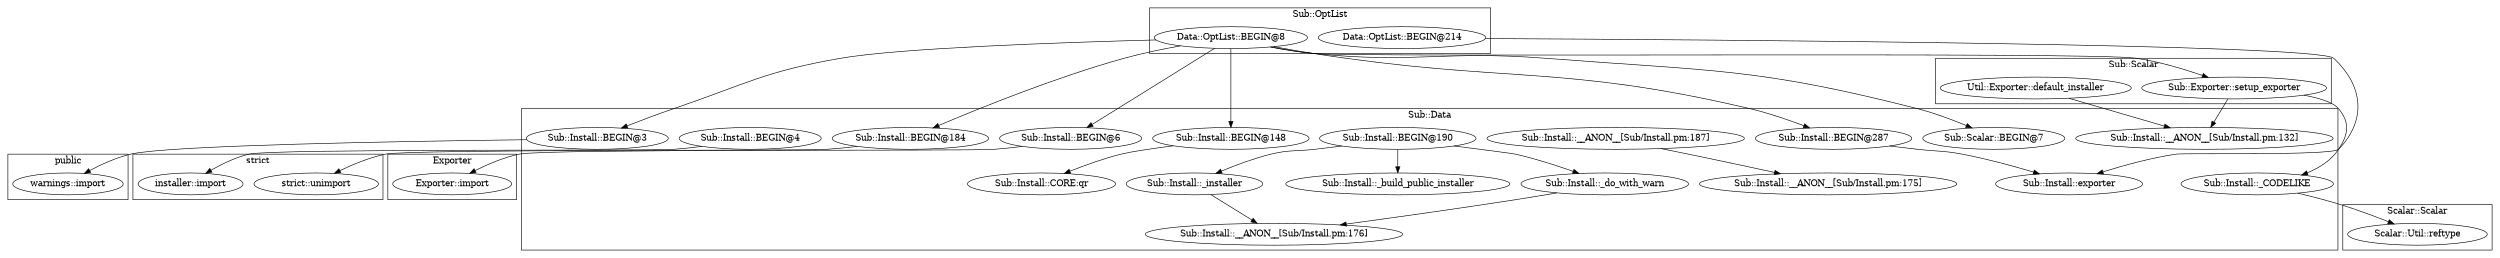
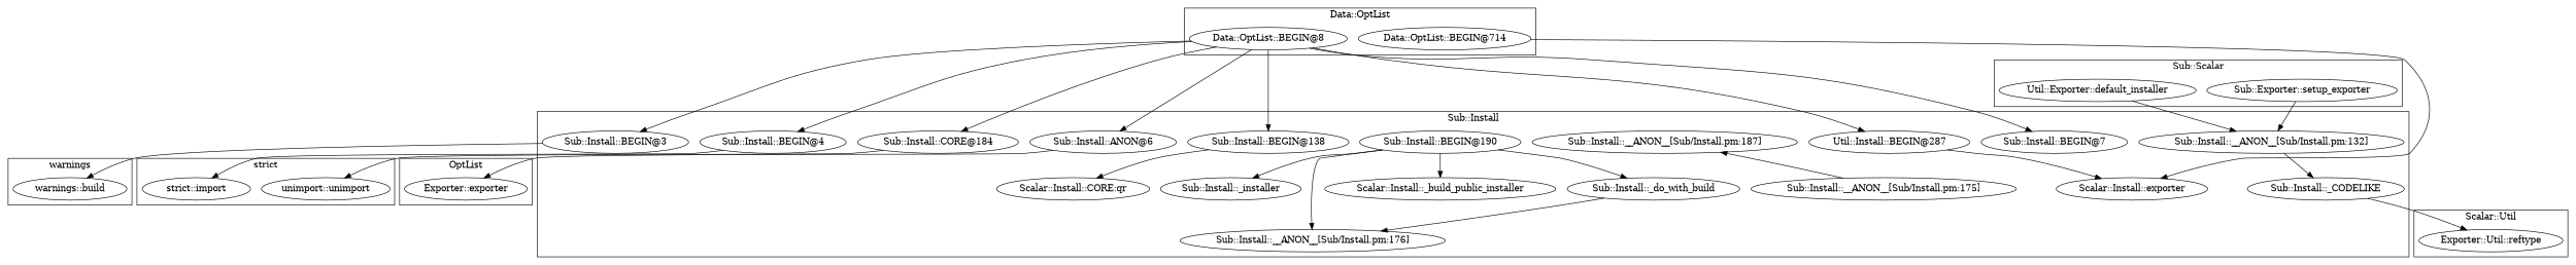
  digraph {
-   "warnings::import"
+   "warnings::import" [label="warnings::build"]
    n2 [label="Util::Exporter::default_installer"]
    "Sub::Exporter::setup_exporter"
    "Data::OptList::BEGIN@8"
-   "Data::OptList::BEGIN@214"
-   "strict::import" [label="installer::import"]
-   "strict::unimport"
-   "Exporter::import"
+   "Data::OptList::BEGIN@214" [label="Data::OptList::BEGIN@714"]
+   "strict::import"
+   "strict::unimport" [label="unimport::unimport"]
+   "Exporter::import" [label="Exporter::exporter"]
    "Sub::Install::__ANON__[Sub/Install.pm:187]"
-   "Sub::Install::BEGIN@148"
+   "Sub::Install::BEGIN@148" [label="Sub::Install::BEGIN@138"]
    "Sub::Install::_installer"
    "Sub::Install::BEGIN@3"
-   "Sub::Install::BEGIN@184"
-   "Sub::Install::BEGIN@6"
+   "Sub::Install::BEGIN@184" [label="Sub::Install::CORE@184"]
+   "Sub::Install::BEGIN@6" [label="Sub::Install::ANON@6"]
    "Sub::Install::__ANON__[Sub/Install.pm:175]"
    "Sub::Install::_CODELIKE"
    "Sub::Install::__ANON__[Sub/Install.pm:176]"
-   "Sub::Install::exporter"
+   "Sub::Install::exporter" [label="Scalar::Install::exporter"]
    "Sub::Install::__ANON__[Sub/Install.pm:132]"
    "Sub::Install::BEGIN@4"
-   "Sub::Install::CORE:qr"
-   "Sub::Install::_build_public_installer"
-   "Sub::Install::BEGIN@287"
-   "Sub::Install::_do_with_warn"
+   "Sub::Install::CORE:qr" [label="Scalar::Install::CORE:qr"]
+   "Sub::Install::_build_public_installer" [label="Scalar::Install::_build_public_installer"]
+   "Sub::Install::BEGIN@287" [label="Util::Install::BEGIN@287"]
+   "Sub::Install::_do_with_warn" [label="Sub::Install::_do_with_build"]
    "Sub::Install::BEGIN@190"
-   "Sub::Install::BEGIN@7" [label="Sub::Scalar::BEGIN@7"]
-   "Scalar::Util::reftype"
+   "Sub::Install::BEGIN@7"
+   "Scalar::Util::reftype" [label="Exporter::Util::reftype"]
    subgraph cluster_1 {
-     label=public
+     label=warnings
      "warnings::import"
    }
    subgraph cluster_2 {
      label="Sub::Scalar"
      n2
      "Sub::Exporter::setup_exporter"
    }
    subgraph cluster_3 {
-     label="Sub::OptList"
+     label="Data::OptList"
      "Data::OptList::BEGIN@8"
      "Data::OptList::BEGIN@214"
    }
    subgraph cluster_4 {
      label="strict"
      "strict::import"
      "strict::unimport"
    }
    subgraph cluster_5 {
-     label=Exporter
+     label=OptList
      "Exporter::import"
    }
    subgraph cluster_6 {
-     label="Sub::Data"
+     label="Sub::Install"
      "Sub::Install::__ANON__[Sub/Install.pm:187]"
      "Sub::Install::BEGIN@148"
      "Sub::Install::_installer"
      "Sub::Install::BEGIN@3"
      "Sub::Install::BEGIN@184"
      "Sub::Install::BEGIN@6"
      "Sub::Install::__ANON__[Sub/Install.pm:175]"
      "Sub::Install::_CODELIKE"
      "Sub::Install::__ANON__[Sub/Install.pm:176]"
      "Sub::Install::exporter"
      "Sub::Install::__ANON__[Sub/Install.pm:132]"
      "Sub::Install::BEGIN@4"
      "Sub::Install::CORE:qr"
      "Sub::Install::_build_public_installer"
      "Sub::Install::BEGIN@287"
      "Sub::Install::_do_with_warn"
      "Sub::Install::BEGIN@190"
      "Sub::Install::BEGIN@7"
    }
    subgraph cluster_7 {
-     label="Scalar::Scalar"
+     label="Scalar::Util"
      "Scalar::Util::reftype"
    }
    n2 -> "Sub::Install::__ANON__[Sub/Install.pm:132]"
    "Sub::Exporter::setup_exporter" -> "Sub::Install::__ANON__[Sub/Install.pm:132]"
    "Data::OptList::BEGIN@8" -> "Sub::Install::BEGIN@148"
    "Data::OptList::BEGIN@8" -> "Sub::Install::BEGIN@3"
    "Data::OptList::BEGIN@8" -> "Sub::Install::BEGIN@184"
    "Data::OptList::BEGIN@8" -> "Sub::Install::BEGIN@6"
-   "Data::OptList::BEGIN@8" -> "Sub::Exporter::setup_exporter"
+   "Data::OptList::BEGIN@8" -> "Sub::Install::BEGIN@4"
    "Data::OptList::BEGIN@8" -> "Sub::Install::BEGIN@287"
    "Data::OptList::BEGIN@8" -> "Sub::Install::BEGIN@7"
    "Data::OptList::BEGIN@214" -> "Sub::Install::exporter"
    "Sub::Install::BEGIN@148" -> "Sub::Install::CORE:qr"
    "Sub::Install::BEGIN@3" -> "warnings::import"
    "Sub::Install::BEGIN@184" -> "strict::unimport"
    "Sub::Install::BEGIN@6" -> "Exporter::import"
-   "Sub::Install::__ANON__[Sub/Install.pm:187]" -> "Sub::Install::__ANON__[Sub/Install.pm:175]"
+   "Sub::Install::__ANON__[Sub/Install.pm:175]" -> "Sub::Install::__ANON__[Sub/Install.pm:187]"
    "Sub::Install::_CODELIKE" -> "Scalar::Util::reftype"
-   "Sub::Exporter::setup_exporter" -> "Sub::Install::_CODELIKE"
+   "Sub::Install::__ANON__[Sub/Install.pm:132]" -> "Sub::Install::_CODELIKE"
    "Sub::Install::BEGIN@4" -> "strict::import"
    "Sub::Install::BEGIN@287" -> "Sub::Install::exporter"
    "Sub::Install::_do_with_warn" -> "Sub::Install::__ANON__[Sub/Install.pm:176]"
    "Sub::Install::BEGIN@190" -> "Sub::Install::_installer"
-   "Sub::Install::_installer" -> "Sub::Install::__ANON__[Sub/Install.pm:176]"
+   "Sub::Install::BEGIN@190" -> "Sub::Install::__ANON__[Sub/Install.pm:176]"
    "Sub::Install::BEGIN@190" -> "Sub::Install::_build_public_installer"
    "Sub::Install::BEGIN@190" -> "Sub::Install::_do_with_warn"
  }
